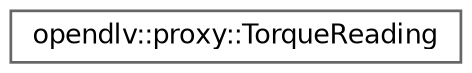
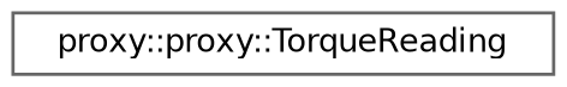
  digraph {
    rankdir=TB
-   n1 [color=gray40 fillcolor=white fontname=Helvetica fontsize=10 height=0.2 label="opendlv::proxy::TorqueReading" shape=box style=filled width=0.4]
+   n1 [color=gray40 fillcolor=white fontname=Helvetica fontsize=10 height=0.2 label="proxy::proxy::TorqueReading" shape=box style=filled width=0.4]
  }
